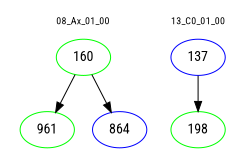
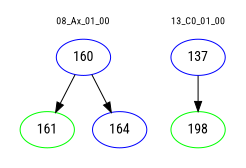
  digraph {
    fontname="Roboto Condensed"
    node [color=blue fontname="Roboto Condensed"]
    edge [color=black fontname="Roboto Condensed"]
-   n1 [color=green label=160]
-   n2 [color=green label=961]
-   n3 [label=864]
+   n1 [label=160]
+   n2 [color=green label=161]
+   n3 [label=164]
    n4 [label=137]
    n5 [color=green label=198]
    subgraph cluster_1 {
      color=white
      fontsize=10
      label="08_Ax_01_00"
      n1
      n2
      n3
    }
    subgraph cluster_2 {
      color=white
      fontsize=10
      label="13_C0_01_00"
      n4
      n5
    }
    n1 -> n2
    n1 -> n3
    n4 -> n5
  }
